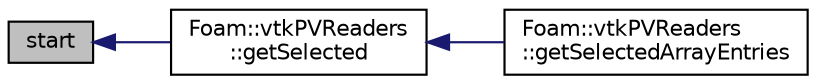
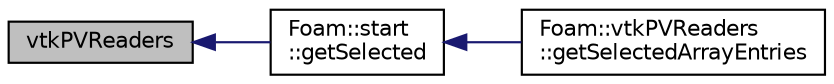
  digraph {
    rankdir=LR
    node [color=black fontname=Helvetica fontsize=10 shape=record]
    edge [color=midnightblue dir=back fontname=Helvetica fontsize=10 labelfontname=Helvetica labelfontsize=10 style=solid]
-   n1 [fillcolor=grey75 fontcolor=black height=0.2 label=start style=filled width=0.4]
-   n2 [height=0.2 label="Foam::vtkPVReaders\l::getSelected" width=0.4]
+   n1 [fillcolor=grey75 fontcolor=black height=0.2 label=vtkPVReaders style=filled width=0.4]
+   n2 [height=0.2 label="Foam::start\l::getSelected" width=0.4]
    n3 [height=0.2 label="Foam::vtkPVReaders\l::getSelectedArrayEntries" width=0.4]
    n1 -> n2
    n2 -> n3
  }
